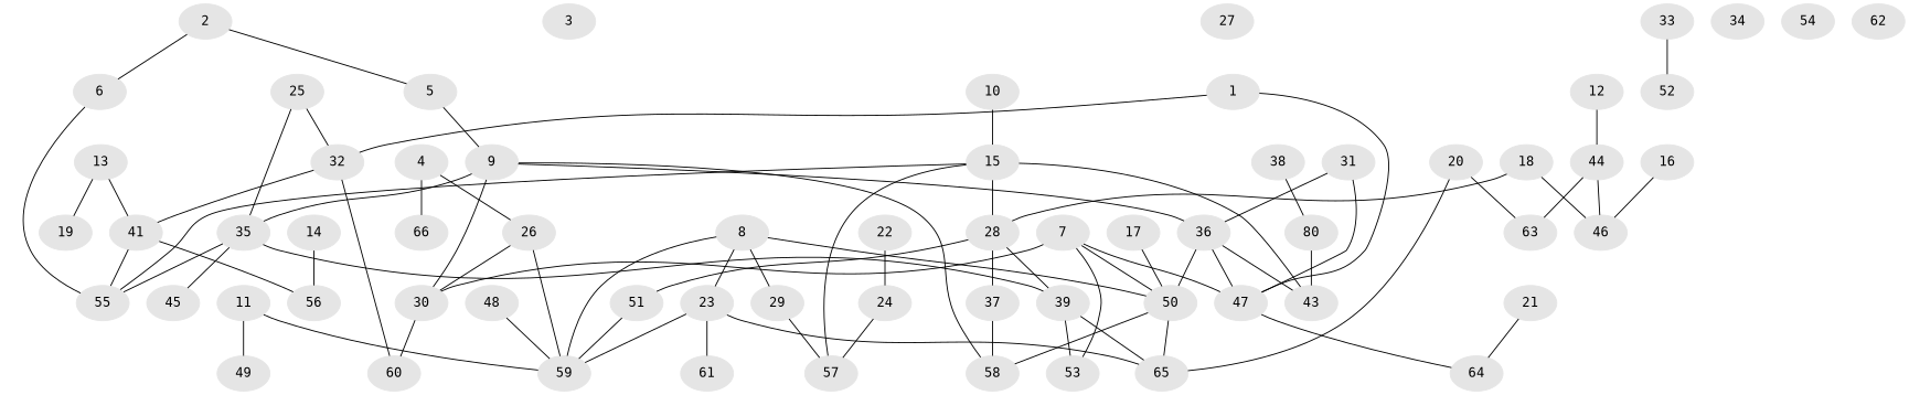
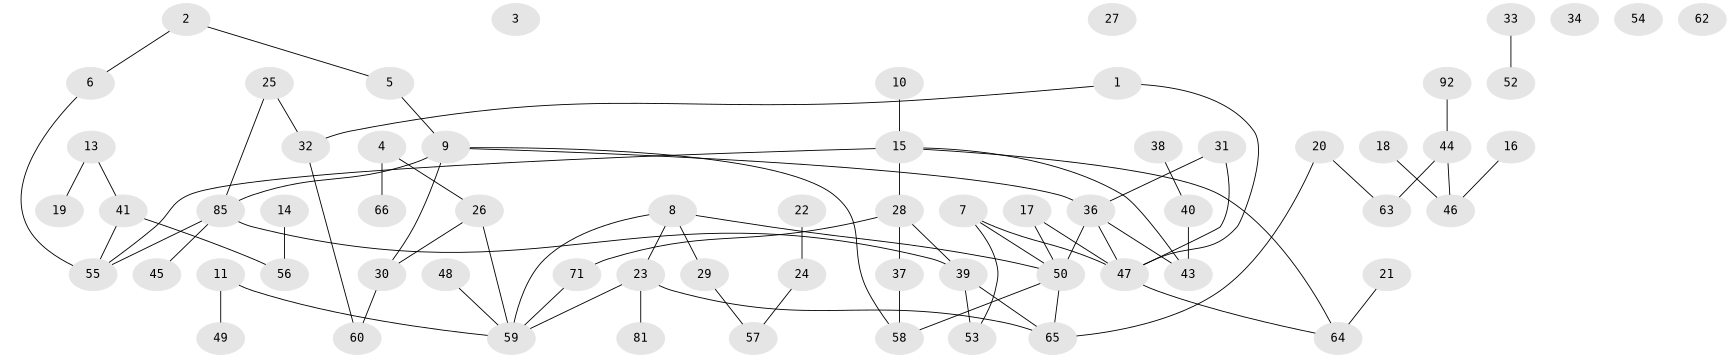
  graph {
    fontname="DejaVu Sans Mono"
    node [color=gray90 fontname="DejaVu Sans Mono" style=filled]
    edge [fontname="DejaVu Sans Mono"]
    1
    32
    47
    41
    60
    64
    2
    5
    6
    9
    55
    3
    4
    26
    66
    30
    59
-   35
+   35 [label=85]
    36
    58
    7
    50
    53
    65
    8
    23
    29
-   61
+   61 [label=81]
    57
    39
    45
    43
    10
    15
    28
    11
    49
-   12
+   12 [label=92]
    44
    46
    63
    13
    19
    56
    14
    37
-   51
+   51 [label=71]
    16
    17
    18
    20
    21
    22
    24
    25
    27
    31
    33
    52
    34
    38
-   40 [label=80]
+   40
    48
    54
    62
    1 -- 32
    1 -- 47
-   32 -- 41
    32 -- 60
    47 -- 64
    41 -- 55
    41 -- 56
    2 -- 5
    2 -- 6
    5 -- 9
    6 -- 55
    9 -- 30
    9 -- 35
    9 -- 36
    9 -- 58
    4 -- 26
    4 -- 66
    26 -- 30
    26 -- 59
    30 -- 60
    35 -- 55
    35 -- 39
    35 -- 45
    36 -- 47
    36 -- 50
    36 -- 43
    7 -- 47
-   7 -- 30
    7 -- 50
    7 -- 53
    50 -- 58
    50 -- 65
    8 -- 59
    8 -- 50
    8 -- 23
    8 -- 29
    23 -- 59
    23 -- 65
    23 -- 61
    29 -- 57
    39 -- 53
    39 -- 65
    10 -- 15
    15 -- 55
-   15 -- 57
+   15 -- 64
    15 -- 43
    15 -- 28
    28 -- 39
    28 -- 37
    28 -- 51
    11 -- 59
    11 -- 49
    12 -- 44
    44 -- 46
    44 -- 63
    13 -- 41
    13 -- 19
    14 -- 56
    37 -- 58
    51 -- 59
    16 -- 46
+   17 -- 47
    17 -- 50
-   18 -- 28
    18 -- 46
    20 -- 65
    20 -- 63
    21 -- 64
    22 -- 24
    24 -- 57
    25 -- 32
    25 -- 35
    31 -- 47
    31 -- 36
    33 -- 52
    38 -- 40
    40 -- 43
    48 -- 59
  }
